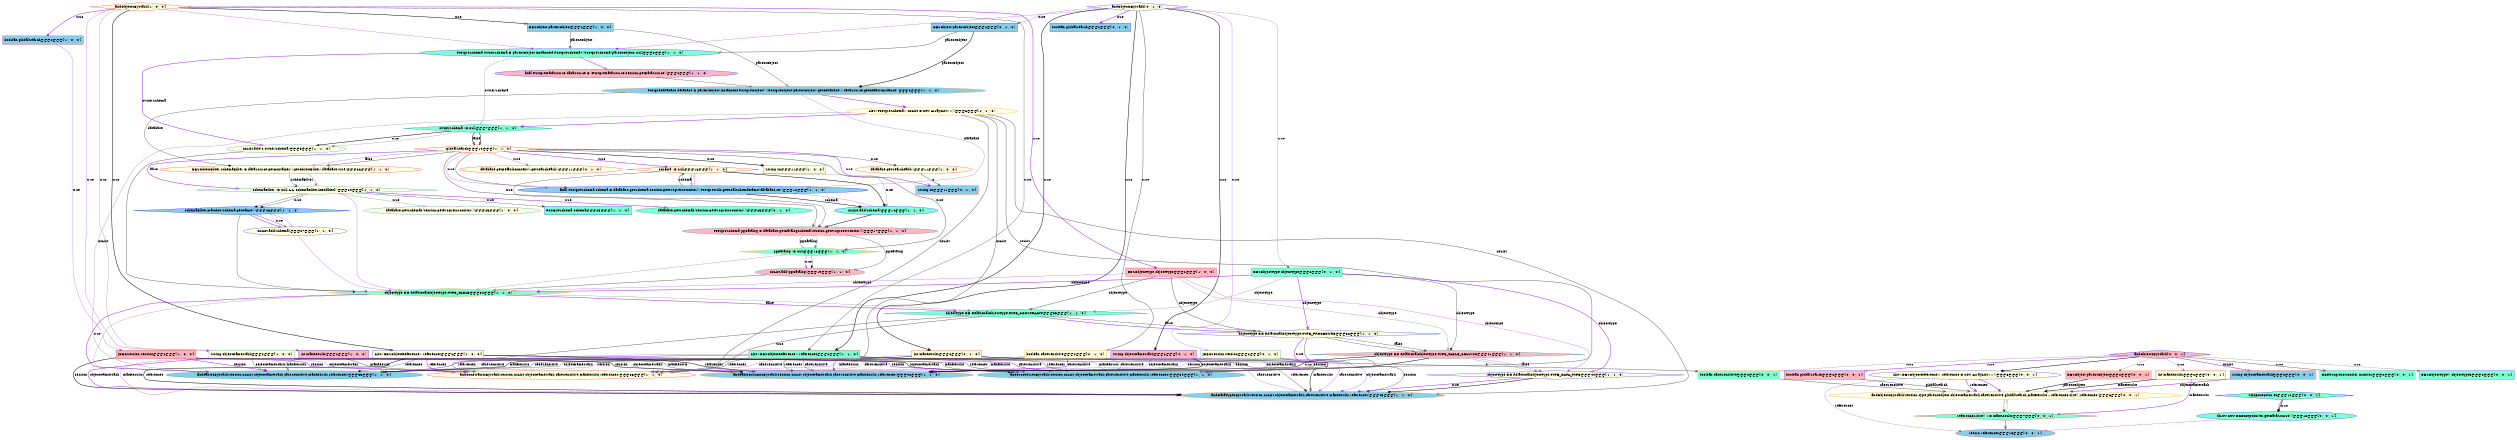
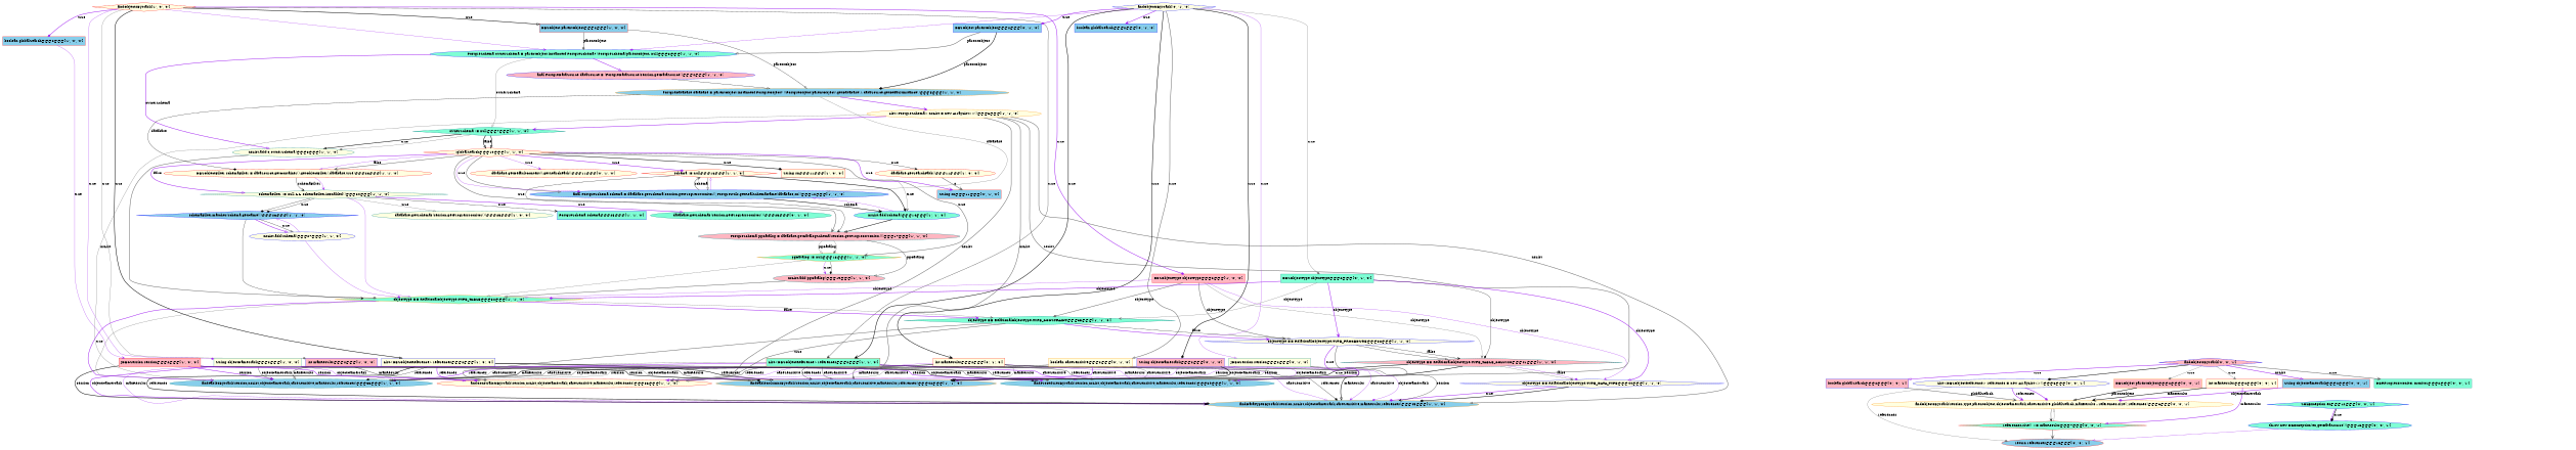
  digraph {
    node [color=blue fillcolor=lightyellow shape=box style=filled]
    edge [arrowhead=onormal color=purple style=bold]
    n1 [color=red label="String sn@@@11@@@['1', '0', '0']"]
    n2 [color=red label="schema != null@@@13@@@['1', '1', '0']" shape=diamond]
    n3 [fillcolor=skyblue label="final PostgreSchema schema = database.getSchema(session.getProgressMonitor(),PostgreUtils.getRealSchemaName(database,sn))@@@12@@@['1', '1', '0']" shape=ellipse]
    n4 [fillcolor=aquamarine label="nsList.add(schema)@@@14@@@['1', '1', '0']" shape=ellipse]
    n5 [color=teal fillcolor=lightpink label="PostgreSchema pgCatalog = database.getCatalogSchema(session.getProgressMonitor())@@@17@@@['1', '1', '0']" shape=ellipse]
    n6 [color=darkorange fillcolor=aquamarine label="pgCatalog != null@@@18@@@['1', '1', '0']" shape=diamond]
    n7 [color=teal fillcolor=lightpink label="nsList.add(pgCatalog)@@@19@@@['1', '1', '0']" shape=ellipse]
    n8 [color=red label="int maxResults@@@2@@@['0', '1', '0']"]
    n9 [color=teal fillcolor=skyblue label="findProceduresByMask(session,nsList,objectNameMask,caseSensitive,maxResults,references)@@@39@@@['1', '1', '0']" shape=ellipse]
    n10 [color=darkorange fillcolor=skyblue label="findTableColumnsByMask(session,nsList,objectNameMask,caseSensitive,maxResults,references)@@@42@@@['1', '1', '0']" shape=ellipse]
    n11 [color=red label="findConstraintsByMask(session,nsList,objectNameMask,caseSensitive,maxResults,references)@@@36@@@['1', '1', '0']" shape=ellipse]
    n12 [color=teal fillcolor=skyblue label="findTablesByMask(session,nsList,objectNameMask,caseSensitive,maxResults,references)@@@33@@@['1', '1', '0']" shape=ellipse]
    n13 [color=darkorange fillcolor=skyblue label="findDataTypesByMask(session,nsList,objectNameMask,caseSensitive,maxResults,references)@@@45@@@['1', '1', '0']" shape=ellipse]
    n14 [color=red label="findObjectsByMask['1', '0', '0']" shape=diamond]
    n15 [fillcolor=lightpink label="int maxResults@@@2@@@['1', '0', '0']"]
    n16 [fillcolor=aquamarine label="PostgreSchema ownerSchema = parentObject instanceof PostgreSchema? (PostgreSchema)parentObject: null@@@3@@@['1', '1', '0']" shape=ellipse]
    n17 [color=red fillcolor=skyblue label="boolean globalSearch@@@2@@@['1', '0', '0']"]
    n18 [label="List<DBSObjectReference> references@@@2@@@['1', '0', '0']"]
    n19 [color=red fillcolor=skyblue label="DBSObject parentObject@@@2@@@['1', '0', '0']"]
    n20 [color=red fillcolor=lightpink label="DBSObjectType objectType@@@2@@@['1', '0', '0']"]
    n21 [color=red fillcolor=aquamarine label="List<DBSObjectReference> references@@@2@@@['1', '1', '0']"]
    n22 [color=teal label="String objectNameMask@@@2@@@['1', '0', '0']"]
    n23 [fillcolor=lightpink label="final PostgreDataSource dataSource = (PostgreDataSource)session.getDataSource()@@@4@@@['1', '1', '0']" shape=ellipse]
    n24 [color=teal label="nsList.add(0,ownerSchema)@@@8@@@['1', '1', '0']" shape=ellipse]
    n25 [color=teal fillcolor=aquamarine label="ownerSchema != null@@@7@@@['1', '1', '0']" shape=diamond]
    n26 [color=red fillcolor=lightpink label="JDBCSession session@@@2@@@['1', '0', '0']"]
    n27 [color=darkorange fillcolor=skyblue label="PostgreDatabase database = parentObject instanceof PostgreObject? ((PostgreObject)parentObject).getDatabase(): dataSource.getDefaultInstance()@@@5@@@['1', '1', '0']" shape=ellipse]
    n28 [label="objectType == RelationalObjectType.TYPE_DATA_TYPE@@@44@@@['1', '1', '0']" shape=diamond]
    n29 [color=darkorange fillcolor=aquamarine label="objectType == RelationalObjectType.TYPE_TABLE@@@32@@@['1', '1', '0']" shape=diamond]
    n30 [color=teal fillcolor=lightpink label="objectType == RelationalObjectType.TYPE_TABLE_COLUMN@@@41@@@['1', '1', '0']" shape=diamond]
    n31 [color=teal fillcolor=aquamarine label="objectType == RelationalObjectType.TYPE_CONSTRAINT@@@35@@@['1', '1', '0']" shape=diamond]
    n32 [label="objectType == RelationalObjectType.TYPE_PROCEDURE@@@38@@@['1', '1', '0']" shape=diamond]
-   n33 [color=darkorange fillcolor=aquamarine label="boolean caseSensitive@@@2@@@['0', '0', '1']"]
    n34 [color=darkorange label="findObjectsByMask(session,type,parentObject,objectNameMask,caseSensitive,globalSearch,maxResults - references.size(),references)@@@6@@@['0', '0', '1']" shape=ellipse]
    n35 [color=red fillcolor=aquamarine label="references.size() >= maxResults@@@7@@@['0', '0', '1']" shape=diamond]
    n36 [color=red fillcolor=skyblue label="return references@@@15@@@['0', '0', '1']" shape=ellipse]
    n37 [color=darkorange label="List<PostgreSchema> nsList = new ArrayList<>()@@@6@@@['1', '1', '0']" shape=ellipse]
    n38 [color=red label="DBSObjectFilter schemaFilter = dataSource.getContainer().getObjectFilter(,database,true)@@@23@@@['1', '1', '0']" shape=ellipse]
    n39 [color=teal label="schemaFilter != null && schemaFilter.isEnabled()@@@24@@@['1', '1', '0']" shape=diamond]
    n40 [color=teal fillcolor=aquamarine label="DBRProgressMonitor monitor@@@2@@@['0', '0', '1']"]
    n41 [color=darkorange fillcolor=lightpink label="DBSObject parentObject@@@2@@@['0', '0', '1']"]
-   n42 [fillcolor=aquamarine label="DBSObjectType(( objectTypes@@@2@@@['0', '0', '1']"]
    n43 [fillcolor=lightpink label="boolean globalSearch@@@2@@@['0', '0', '1']"]
    n44 [fillcolor=skyblue label="schemaFilter.matches(schema.getName())@@@26@@@['1', '1', '0']" shape=diamond]
    n45 [label="nsList.add(schema)@@@27@@@['1', '1', '0']" shape=ellipse]
    n46 [fillcolor=skyblue label="boolean globalSearch@@@2@@@['0', '1', '0']"]
    n47 [fillcolor=lightpink label="findObjectsByMask['0', '0', '1']" shape=diamond]
    n48 [color=red label="int maxResults@@@2@@@['0', '0', '1']"]
    n49 [label="List<DBSObjectReference> references = new ArrayList<>()@@@3@@@['0', '0', '1']" shape=ellipse]
    n50 [color=red fillcolor=skyblue label="String objectNameMask@@@2@@@['0', '0', '1']"]
    n51 [color=teal label="JDBCSession session@@@2@@@['0', '1', '0']"]
    n52 [fillcolor=skyblue label="DBSObject parentObject@@@2@@@['0', '1', '0']"]
    n53 [color=darkorange label="boolean caseSensitive@@@2@@@['0', '1', '0']"]
    n54 [fillcolor=aquamarine label="PostgreSchema schema@@@25@@@['1', '1', '0']"]
    n55 [color=teal fillcolor=aquamarine label="database.getSchemas(session.getProgressMonitor())@@@25@@@['0', '1', '0']" shape=ellipse]
    n56 [color=teal label="database.getSchemas(session.getProgressMonitor())@@@25@@@['1', '0', '0']" shape=ellipse]
    n57 [color=red fillcolor=skyblue label="String sn@@@11@@@['0', '1', '0']"]
    n58 [color=red label="!globalSearch@@@10@@@['1', '1', '0']" shape=diamond]
    n59 [fillcolor=aquamarine label="SQLException ex@@@12@@@['0', '0', '1']" shape=diamond]
    n60 [fillcolor=aquamarine label="throw new DBException(ex,getDataSource())@@@13@@@['0', '0', '1']" shape=ellipse]
    n61 [color=red label="database.getDefaultContext().getSearchPath()@@@11@@@['0', '1', '0']" shape=ellipse]
    n62 [color=red label="database.getSearchPath()@@@11@@@['1', '0', '0']" shape=ellipse]
    n63 [label="findObjectsByMask['0', '1', '0']" shape=diamond]
    n64 [color=teal fillcolor=aquamarine label="DBSObjectType objectType@@@2@@@['0', '1', '0']"]
    n65 [fillcolor=lightpink label="String objectNameMask@@@2@@@['0', '1', '0']"]
    n2 -> n3 [color=black style=solid]
    n2 -> n4 [arrowhead=vee color=gray40 label=true style=solid]
    n2 -> n4 [arrowhead=diamond color=black]
    n2 -> n5 [arrowhead=vee color=black style=solid]
    n3 -> n2 [arrowhead=vee color=gray40 label=schema]
    n3 -> n2 [style=solid]
    n3 -> n4 [arrowhead=vee color=black label=schema]
    n4 -> n3 [style=solid]
    n4 -> n5 [color=black]
    n5 -> n6 [color=gray40 label=pgCatalog style=solid]
    n5 -> n6 [arrowhead=diamond color=gray40 style=solid]
    n5 -> n7 [color=black label=pgCatalog style=solid]
    n6 -> n7 [arrowhead=vee label=true style=solid]
    n6 -> n7 [arrowhead=diamond color=black style=solid]
    n6 -> n29 [color=gray40 style=solid]
    n7 -> n29 [color=gray40]
    n8 -> n9 [label=maxResults style=solid]
    n8 -> n10 [arrowhead=diamond color=gray40 label=maxResults style=solid]
    n8 -> n11 [arrowhead=vee label=maxResults style=solid]
    n8 -> n12 [color=black label=maxResults]
    n8 -> n13 [color=black label=maxResults]
    n14 -> n15 [arrowhead=diamond color=gray40 label=true style=solid]
    n14 -> n16 [arrowhead=vee style=solid]
    n14 -> n17 [arrowhead=diamond label=true]
    n14 -> n18 [color=black label=true]
    n14 -> n19 [color=black label=true]
    n14 -> n20 [arrowhead=diamond label=true]
    n14 -> n21 [arrowhead=vee color=black label=true style=solid]
    n14 -> n22 [arrowhead=diamond label=true style=solid]
    n15 -> n9 [arrowhead=diamond color=black label=maxResults style=solid]
    n15 -> n10 [color=gray40 label=maxResults]
    n15 -> n11 [color=gray40 label=maxResults]
    n15 -> n12 [color=gray40 label=maxResults]
    n15 -> n13 [arrowhead=diamond label=maxResults style=solid]
    n16 -> n23
    n16 -> n24 [label=ownerSchema]
    n16 -> n25 [color=gray40 label=ownerSchema style=solid]
    n17 -> n26 [arrowhead=vee label=true style=solid]
    n18 -> n9 [arrowhead=diamond color=gray40 label=references]
    n18 -> n10 [color=black label=references]
    n18 -> n11 [label=references]
    n18 -> n12 [arrowhead=diamond color=black label=references style=solid]
    n18 -> n13 [arrowhead=diamond color=black label=references]
    n19 -> n16 [arrowhead=diamond color=gray40 label=parentObject]
    n19 -> n27 [color=black label=parentObject style=solid]
    n20 -> n28 [arrowhead=vee label=objectType style=solid]
    n20 -> n29 [label=objectType style=solid]
    n20 -> n30 [arrowhead=vee color=gray40 label=objectType style=solid]
    n20 -> n31 [arrowhead=diamond color=gray40 label=objectType]
    n20 -> n32 [arrowhead=vee color=gray40 label=objectType]
    n21 -> n9 [color=gray40 label=references]
    n21 -> n9 [label=caseSensitive]
    n21 -> n10 [color=black label=caseSensitive style=solid]
    n21 -> n10 [arrowhead=vee color=black label=references style=solid]
    n21 -> n11 [label=caseSensitive style=solid]
    n21 -> n11 [arrowhead=vee color=gray40 label=references]
    n21 -> n12 [arrowhead=diamond label=references]
    n21 -> n12 [arrowhead=diamond color=gray40 label=caseSensitive style=solid]
    n21 -> n13 [label=caseSensitive style=solid]
    n21 -> n13 [arrowhead=diamond color=black label=references style=solid]
-   n21 -> n33 [arrowhead=diamond color=gray40 label=0]
    n22 -> n9 [color=black label=objectNameMask]
    n22 -> n10 [color=gray40 label=objectNameMask style=solid]
    n22 -> n11 [arrowhead=diamond label=objectNameMask style=solid]
    n22 -> n12 [arrowhead=diamond color=black label=objectNameMask style=solid]
    n22 -> n13 [arrowhead=vee label=objectNameMask]
    n23 -> n27 [color=black style=solid]
    n24 -> n29 [arrowhead=diamond color=gray40]
    n25 -> n24 [color=black label=true]
    n25 -> n24 [arrowhead=diamond color=gray40 style=solid]
    n25 -> n58 [color=black label=false]
    n25 -> n58 [color=black]
    n26 -> n9 [arrowhead=vee label=session]
    n26 -> n10 [arrowhead=diamond color=black label=session]
    n26 -> n11 [arrowhead=diamond label=session]
    n26 -> n12 [arrowhead=vee label=session]
    n26 -> n13 [arrowhead=diamond color=black label=session]
    n27 -> n3 [color=gray40 label=database style=solid]
    n27 -> n37 [arrowhead=vee]
    n27 -> n38 [arrowhead=diamond color=black label=database style=solid]
    n28 -> n13 [arrowhead=diamond label=true]
    n28 -> n13 [arrowhead=diamond color=black]
    n29 -> n12 [arrowhead=vee color=gray40 style=solid]
    n29 -> n12 [label=true]
    n29 -> n31 [arrowhead=vee label=false]
    n29 -> n31 [arrowhead=vee color=gray40 style=solid]
    n30 -> n10 [color=black label=true]
    n30 -> n10 [arrowhead=vee color=black]
    n30 -> n28 [arrowhead=diamond color=gray40 style=solid]
    n30 -> n28 [arrowhead=diamond label=false style=solid]
    n31 -> n11 [arrowhead=diamond color=gray40]
    n31 -> n11 [color=gray40 label=true]
    n31 -> n32 [color=black label=false style=solid]
    n31 -> n32 [arrowhead=vee]
    n32 -> n9 [color=gray40]
    n32 -> n9 [label=true]
    n32 -> n30 [arrowhead=vee color=black label=false style=solid]
    n32 -> n30 [color=black style=solid]
-   n33 -> n34 [arrowhead=vee color=gray40 label=caseSensitive]
    n34 -> n35 [arrowhead=vee color=black style=solid]
    n35 -> n34 [color=gray40 style=solid]
    n35 -> n36 [arrowhead=vee color=gray40]
    n37 -> n9 [arrowhead=vee color=gray40 label=nsList]
    n37 -> n10 [arrowhead=diamond color=gray40 label=nsList]
    n37 -> n11 [arrowhead=vee color=gray40 label=nsList]
    n37 -> n12 [color=gray40 label=nsList style=solid]
    n37 -> n13 [color=gray40 label=nsList]
    n37 -> n25 [arrowhead=vee]
    n38 -> n39 [arrowhead=vee color=black label=schemaFilter style=solid]
    n38 -> n39 [arrowhead=vee style=solid]
    n39 -> n29 [style=solid]
    n39 -> n44 [arrowhead=diamond color=black style=solid]
    n39 -> n44 [arrowhead=diamond color=black label=true style=solid]
    n39 -> n54 [arrowhead=vee color=black label=true style=solid]
    n39 -> n55 [label=true]
    n39 -> n56 [color=gray40 label=true style=solid]
    n41 -> n34 [color=black label=parentObject]
    n43 -> n34 [arrowhead=vee color=gray40 label=globalSearch]
    n44 -> n29 [arrowhead=vee color=black style=solid]
    n44 -> n45
    n44 -> n45 [color=black label=true style=solid]
    n45 -> n29 [arrowhead=diamond style=solid]
    n45 -> n44 [style=solid]
-   n47 -> n33 [color=gray40 label=true style=solid]
    n47 -> n40 [arrowhead=vee color=gray40 label=true]
    n47 -> n41 [arrowhead=diamond color=gray40 label=true style=solid]
-   n47 -> n42 [arrowhead=diamond color=gray40 label=true style=solid]
    n47 -> n43 [label=true]
    n47 -> n48 [arrowhead=vee color=gray40 label=true style=solid]
    n47 -> n49 [arrowhead=diamond color=black]
    n47 -> n50 [label=nsList]
    n48 -> n34 [arrowhead=vee color=black label=maxResults]
    n48 -> n35 [label=maxResults]
    n49 -> n34 [arrowhead=diamond]
    n49 -> n34 [arrowhead=vee label=references]
    n49 -> n36 [arrowhead=diamond color=gray40 label=references style=solid]
    n50 -> n34 [arrowhead=diamond label=objectNameMask]
    n51 -> n9 [arrowhead=diamond color=gray40 label=session]
    n51 -> n10 [arrowhead=vee color=gray40 label=session style=solid]
    n51 -> n11 [arrowhead=vee label=session style=solid]
    n51 -> n12 [color=gray40 label=session style=solid]
    n51 -> n13 [arrowhead=vee color=black label=session style=solid]
    n52 -> n16 [color=gray40 label=parentObject]
    n52 -> n27 [arrowhead=diamond color=black label=parentObject]
    n53 -> n9 [color=gray40 label=caseSensitive style=solid]
    n53 -> n10 [label=caseSensitive]
    n53 -> n11 [arrowhead=vee color=gray40 label=caseSensitive style=solid]
    n53 -> n12 [color=black label=caseSensitive style=solid]
    n53 -> n13 [arrowhead=vee label=caseSensitive style=solid]
    n58 -> n1 [arrowhead=diamond color=black label=true]
    n58 -> n2 [arrowhead=diamond label=true]
    n58 -> n3 [color=gray40]
    n58 -> n3 [arrowhead=diamond label=true style=solid]
    n58 -> n5 [arrowhead=vee color=gray40 label=true]
    n58 -> n6 [arrowhead=vee color=gray40 label=true]
    n58 -> n38 [arrowhead=vee color=gray40]
    n58 -> n38 [label=false style=solid]
    n58 -> n39 [label=false]
    n58 -> n57 [arrowhead=vee label=true]
    n58 -> n61 [arrowhead=vee label=true style=solid]
    n58 -> n62 [arrowhead=vee color=black label=true style=solid]
    n59 -> n60
    n59 -> n60 [arrowhead=diamond color=black label=true]
    n60 -> n36 [style=solid]
    n62 -> n57 [arrowhead=vee color=gray40 label=0]
    n63 -> n8 [arrowhead=vee color=black label=true]
    n63 -> n16 [arrowhead=diamond style=solid]
    n63 -> n21 [arrowhead=vee color=black label=true]
    n63 -> n46 [arrowhead=vee label=true]
    n63 -> n51 [label=true style=solid]
-   n63 -> n52 [arrowhead=diamond label=true style=solid]
+   n63 -> n52 [arrowhead=diamond label=true]
    n63 -> n53 [color=gray40 label=true]
    n63 -> n64 [arrowhead=diamond color=gray40 label=true style=solid]
    n63 -> n65 [arrowhead=diamond color=black label=true]
    n64 -> n28 [label=objectType]
    n64 -> n29 [arrowhead=diamond label=objectType]
    n64 -> n30 [arrowhead=diamond color=black label=objectType style=solid]
    n64 -> n31 [arrowhead=vee color=gray40 label=objectType style=solid]
    n64 -> n32 [arrowhead=vee label=objectType]
    n65 -> n9 [arrowhead=vee label=objectNameMask style=solid]
    n65 -> n10 [arrowhead=vee color=black label=objectNameMask]
    n65 -> n11 [arrowhead=vee label=objectNameMask style=solid]
    n65 -> n12 [color=black label=objectNameMask style=solid]
    n65 -> n13 [arrowhead=diamond label=objectNameMask style=solid]
  }
